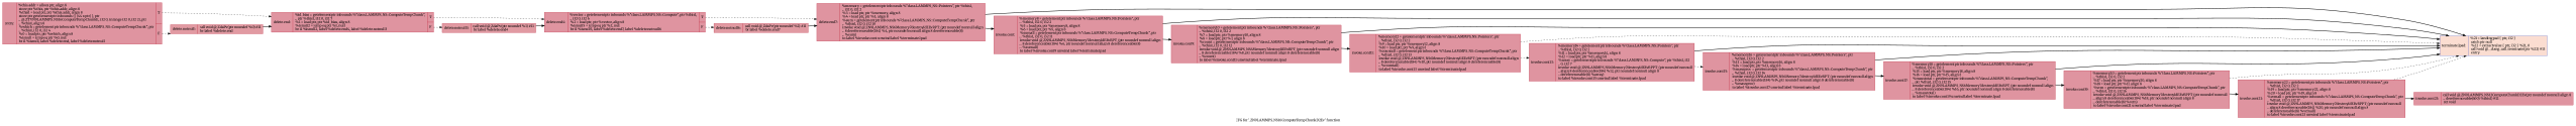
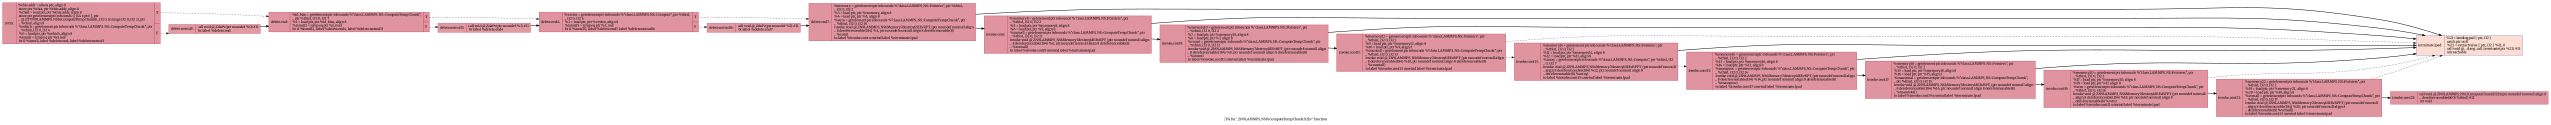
  digraph {
    label="CFG for '_ZN9LAMMPS_NS16ComputeTempChunkD2Ev' function"
    rankdir=LR
    fontname=Merriweather
    node [color="#b70d28ff" fillcolor="#b70d2870" fontname=Merriweather shape=record style=filled]
    edge [style=bold fontname=Merriweather]
    n1 [label="{entry:\l|  %this.addr = alloca ptr, align 8\l  store ptr %this, ptr %this.addr, align 8\l  %this1 = load ptr, ptr %this.addr, align 8\l  store ptr getelementptr inbounds (\{ [44 x ptr] \}, ptr\l... @_ZTVN9LAMMPS_NS16ComputeTempChunkE, i32 0, inrange i32 0, i32 2), ptr\l... %this1, align 8\l  %which = getelementptr inbounds %\"class.LAMMPS_NS::ComputeTempChunk\", ptr\l... %this1, i32 0, i32 4\l  %0 = load ptr, ptr %which, align 8\l  %isnull = icmp eq ptr %0, null\l  br i1 %isnull, label %delete.end, label %delete.notnull\l|{<s0>T|<s1>F}}"]
    n2 [label="{delete.end:\l|  %id_bias = getelementptr inbounds %\"class.LAMMPS_NS::ComputeTempChunk\",\l... ptr %this1, i32 0, i32 7\l  %1 = load ptr, ptr %id_bias, align 8\l  %isnull2 = icmp eq ptr %1, null\l  br i1 %isnull2, label %delete.end4, label %delete.notnull3\l|{<s0>T|<s1>F}}"]
    n3 [fillcolor="#bb1b2c70" label="{delete.notnull:\l|  call void @_ZdaPv(ptr noundef %0) #11\l  br label %delete.end\l}"]
    n4 [label="{delete.end4:\l|  %vector = getelementptr inbounds %\"class.LAMMPS_NS::Compute\", ptr %this1,\l... i32 0, i32 6\l  %2 = load ptr, ptr %vector, align 8\l  %isnull5 = icmp eq ptr %2, null\l  br i1 %isnull5, label %delete.end7, label %delete.notnull6\l|{<s0>T|<s1>F}}"]
    n5 [fillcolor="#bb1b2c70" label="{delete.notnull3:\l|  call void @_ZdaPv(ptr noundef %1) #11\l  br label %delete.end4\l}"]
    n6 [label="{delete.end7:\l|  %memory = getelementptr inbounds %\"class.LAMMPS_NS::Pointers\", ptr %this1,\l... i32 0, i32 2\l  %3 = load ptr, ptr %memory, align 8\l  %4 = load ptr, ptr %3, align 8\l  %sum = getelementptr inbounds %\"class.LAMMPS_NS::ComputeTempChunk\", ptr\l... %this1, i32 0, i32 10\l  invoke void @_ZN9LAMMPS_NS6Memory7destroyIdEEvRPT_(ptr noundef nonnull align\l... 8 dereferenceable(184) %4, ptr noundef nonnull align 8 dereferenceable(8)\l... %sum)\l          to label %invoke.cont unwind label %terminate.lpad\l}"]
    n7 [fillcolor="#bb1b2c70" label="{delete.notnull6:\l|  call void @_ZdaPv(ptr noundef %2) #11\l  br label %delete.end7\l}"]
    n8 [label="{invoke.cont:\l|  %memory8 = getelementptr inbounds %\"class.LAMMPS_NS::Pointers\", ptr\l... %this1, i32 0, i32 2\l  %5 = load ptr, ptr %memory8, align 8\l  %6 = load ptr, ptr %5, align 8\l  %sumall = getelementptr inbounds %\"class.LAMMPS_NS::ComputeTempChunk\", ptr\l... %this1, i32 0, i32 11\l  invoke void @_ZN9LAMMPS_NS6Memory7destroyIdEEvRPT_(ptr noundef nonnull align\l... 8 dereferenceable(184) %6, ptr noundef nonnull align 8 dereferenceable(8)\l... %sumall)\l          to label %invoke.cont9 unwind label %terminate.lpad\l}"]
-   n9 [color="#3d50c3ff" fillcolor="#f7b39670" label="{terminate.lpad:\l|  %21 = landingpad \{ ptr, i32 \}\l          catch ptr null\l  %22 = extractvalue \{ ptr, i32 \} %21, 0\l  call void @__clang_call_terminate(ptr %22) #13\l  entry\l}"]
+   n9 [color="#3d50c3ff" fillcolor="#f7b39670" label="{terminate.lpad:\l|  %21 = landingpad \{ ptr, i32 \}\l          catch ptr null\l  %22 = extractvalue \{ ptr, i32 \} %21, 0\l  call void @__clang_call_terminate(ptr %22) #13\l  unreachable\l}"]
    n10 [label="{invoke.cont9:\l|  %memory10 = getelementptr inbounds %\"class.LAMMPS_NS::Pointers\", ptr\l... %this1, i32 0, i32 2\l  %7 = load ptr, ptr %memory10, align 8\l  %8 = load ptr, ptr %7, align 8\l  %count = getelementptr inbounds %\"class.LAMMPS_NS::ComputeTempChunk\", ptr\l... %this1, i32 0, i32 12\l  invoke void @_ZN9LAMMPS_NS6Memory7destroyIiEEvRPT_(ptr noundef nonnull align\l... 8 dereferenceable(184) %8, ptr noundef nonnull align 8 dereferenceable(8)\l... %count)\l          to label %invoke.cont11 unwind label %terminate.lpad\l}"]
    n11 [label="{invoke.cont11:\l|  %memory12 = getelementptr inbounds %\"class.LAMMPS_NS::Pointers\", ptr\l... %this1, i32 0, i32 2\l  %9 = load ptr, ptr %memory12, align 8\l  %10 = load ptr, ptr %9, align 8\l  %countall = getelementptr inbounds %\"class.LAMMPS_NS::ComputeTempChunk\", ptr\l... %this1, i32 0, i32 13\l  invoke void @_ZN9LAMMPS_NS6Memory7destroyIiEEvRPT_(ptr noundef nonnull align\l... 8 dereferenceable(184) %10, ptr noundef nonnull align 8 dereferenceable(8)\l... %countall)\l          to label %invoke.cont13 unwind label %terminate.lpad\l}"]
    n12 [label="{invoke.cont13:\l|  %memory14 = getelementptr inbounds %\"class.LAMMPS_NS::Pointers\", ptr\l... %this1, i32 0, i32 2\l  %11 = load ptr, ptr %memory14, align 8\l  %12 = load ptr, ptr %11, align 8\l  %array = getelementptr inbounds %\"class.LAMMPS_NS::Compute\", ptr %this1, i32\l... 0, i32 7\l  invoke void @_ZN9LAMMPS_NS6Memory7destroyIdEEvRPPT_(ptr noundef nonnull\l... align 8 dereferenceable(184) %12, ptr noundef nonnull align 8\l... dereferenceable(8) %array)\l          to label %invoke.cont15 unwind label %terminate.lpad\l}"]
    n13 [label="{invoke.cont15:\l|  %memory16 = getelementptr inbounds %\"class.LAMMPS_NS::Pointers\", ptr\l... %this1, i32 0, i32 2\l  %13 = load ptr, ptr %memory16, align 8\l  %14 = load ptr, ptr %13, align 8\l  %massproc = getelementptr inbounds %\"class.LAMMPS_NS::ComputeTempChunk\", ptr\l... %this1, i32 0, i32 14\l  invoke void @_ZN9LAMMPS_NS6Memory7destroyIdEEvRPT_(ptr noundef nonnull align\l... 8 dereferenceable(184) %14, ptr noundef nonnull align 8 dereferenceable(8)\l... %massproc)\l          to label %invoke.cont17 unwind label %terminate.lpad\l}"]
    n14 [label="{invoke.cont17:\l|  %memory18 = getelementptr inbounds %\"class.LAMMPS_NS::Pointers\", ptr\l... %this1, i32 0, i32 2\l  %15 = load ptr, ptr %memory18, align 8\l  %16 = load ptr, ptr %15, align 8\l  %masstotal = getelementptr inbounds %\"class.LAMMPS_NS::ComputeTempChunk\",\l... ptr %this1, i32 0, i32 15\l  invoke void @_ZN9LAMMPS_NS6Memory7destroyIdEEvRPT_(ptr noundef nonnull align\l... 8 dereferenceable(184) %16, ptr noundef nonnull align 8 dereferenceable(8)\l... %masstotal)\l          to label %invoke.cont19 unwind label %terminate.lpad\l}"]
    n15 [label="{invoke.cont19:\l|  %memory20 = getelementptr inbounds %\"class.LAMMPS_NS::Pointers\", ptr\l... %this1, i32 0, i32 2\l  %17 = load ptr, ptr %memory20, align 8\l  %18 = load ptr, ptr %17, align 8\l  %vcm = getelementptr inbounds %\"class.LAMMPS_NS::ComputeTempChunk\", ptr\l... %this1, i32 0, i32 16\l  invoke void @_ZN9LAMMPS_NS6Memory7destroyIdEEvRPPT_(ptr noundef nonnull\l... align 8 dereferenceable(184) %18, ptr noundef nonnull align 8\l... dereferenceable(8) %vcm)\l          to label %invoke.cont21 unwind label %terminate.lpad\l}"]
    n16 [label="{invoke.cont21:\l|  %memory22 = getelementptr inbounds %\"class.LAMMPS_NS::Pointers\", ptr\l... %this1, i32 0, i32 2\l  %19 = load ptr, ptr %memory22, align 8\l  %20 = load ptr, ptr %19, align 8\l  %vcmall = getelementptr inbounds %\"class.LAMMPS_NS::ComputeTempChunk\", ptr\l... %this1, i32 0, i32 17\l  invoke void @_ZN9LAMMPS_NS6Memory7destroyIdEEvRPPT_(ptr noundef nonnull\l... align 8 dereferenceable(184) %20, ptr noundef nonnull align 8\l... dereferenceable(8) %vcmall)\l          to label %invoke.cont23 unwind label %terminate.lpad\l}"]
    n17 [label="{invoke.cont23:\l|  call void @_ZN9LAMMPS_NS12ComputeChunkD2Ev(ptr noundef nonnull align 8\l... dereferenceable(600) %this1) #12\l  ret void\l}"]
    n1 -> n2 [tailport=s0 style=dashed]
    n1 -> n3 [tailport=s1 style=dashed]
    n2 -> n4 [tailport=s0 style=dashed]
    n2 -> n5 [tailport=s1 style=dashed]
    n3 -> n2
    n4 -> n6 [tailport=s0 style=dashed]
    n4 -> n7 [tailport=s1 style=dashed]
    n5 -> n4
    n6 -> n8
    n6 -> n9
    n7 -> n6
    n8 -> n9
    n8 -> n10
    n10 -> n9
    n10 -> n11
    n11 -> n9 [style=dashed]
    n11 -> n12 [style=dashed]
    n12 -> n9
    n12 -> n13 [style=dashed]
    n13 -> n9
    n13 -> n14
    n14 -> n9
    n14 -> n15
    n15 -> n9 [style=dashed]
    n15 -> n16
    n16 -> n9 [style=dashed]
    n16 -> n17
  }
